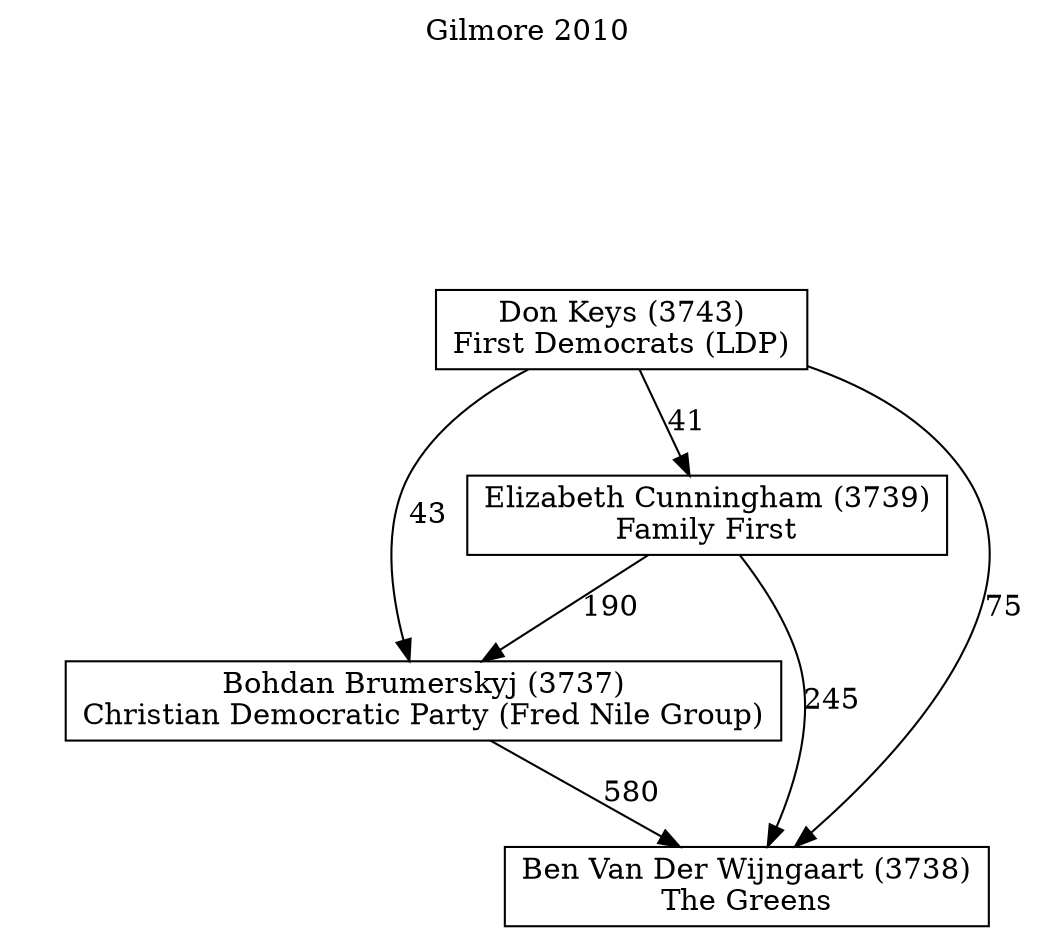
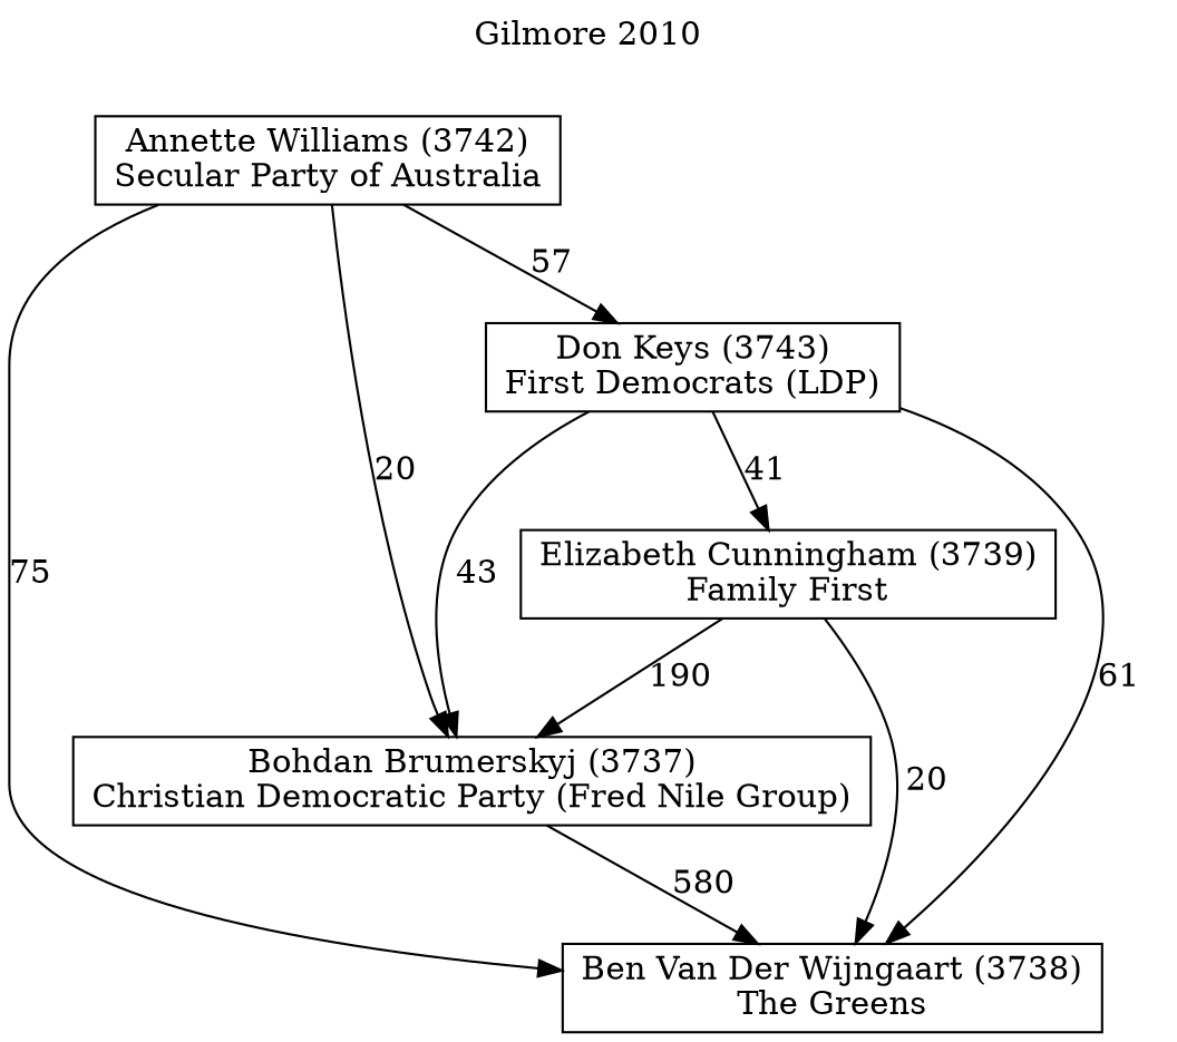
  digraph {
    label="Gilmore 2010"
    labelloc=t
    mclimit=10
    node [shape=box]
+   n1 [label="Annette Williams (3742)\nSecular Party of Australia"]
    n2 [label="Ben Van Der Wijngaart (3738)\nThe Greens"]
    n3 [label="Bohdan Brumerskyj (3737)\nChristian Democratic Party (Fred Nile Group)"]
    n4 [label="Don Keys (3743)\nFirst Democrats (LDP)"]
    n5 [label="Elizabeth Cunningham (3739)\nFamily First"]
+   n1 -> n2 [label=75]
+   n1 -> n3 [label=20]
+   n1 -> n4 [label=57]
    n3 -> n2 [label=580]
-   n4 -> n2 [label=75]
+   n4 -> n2 [label=61]
    n4 -> n3 [label=43]
    n4 -> n5 [label=41]
-   n5 -> n2 [label=245]
+   n5 -> n2 [label=20]
    n5 -> n3 [label=190]
  }
